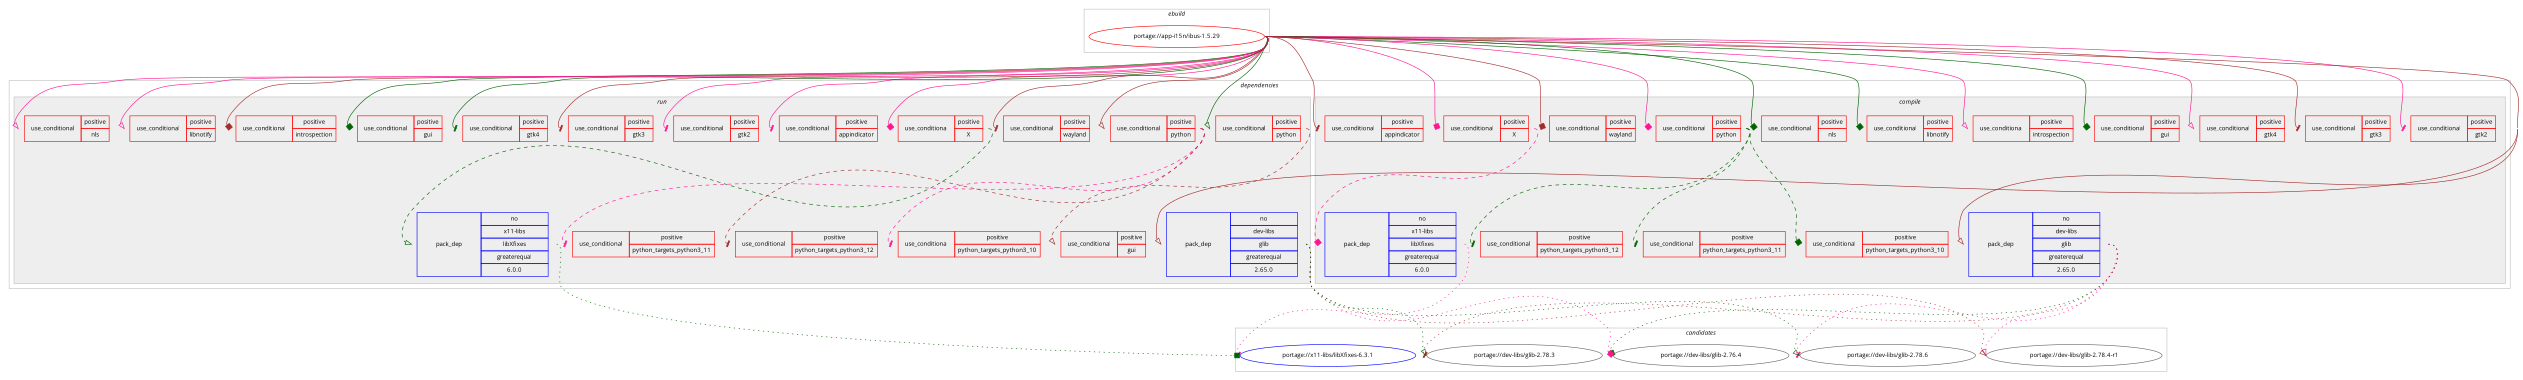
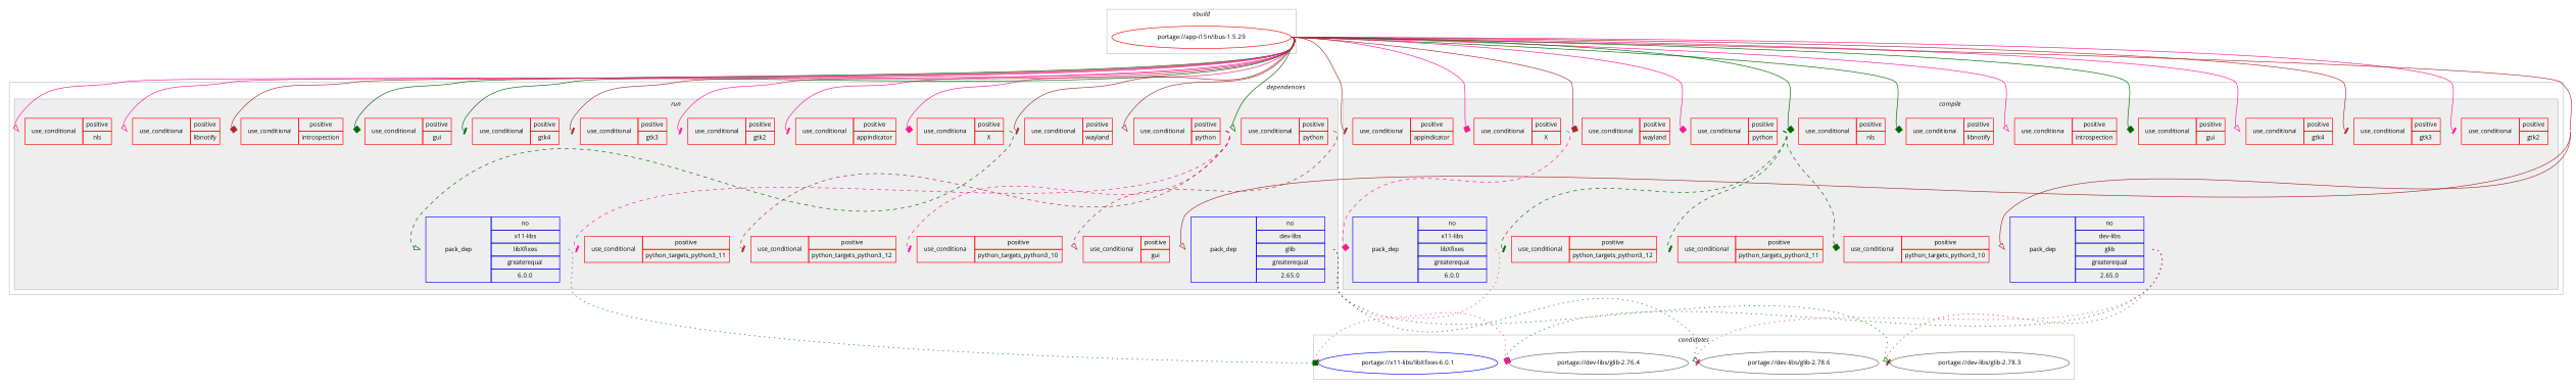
  digraph {
    compound=true
    concentrate=true
    fontname="Open Sans"
    fontsize=10
    newrank=true
    rankdir=TB
    ranksep=1.5
    node [color=red fontname="Open Sans" fontsize=10 shape=none]
    edge [arrowhead=tee color=deeppink fontname="Open Sans" headport=w style=solid tailport=e weight=20]
    n1 [label="portage://app-i15n/ibus-1.5.29" width=4 shape=""]
    n2 [color=blue label=<<TABLE BORDER="0" CELLBORDER="1" CELLSPACING="0" CELLPADDING="4" WIDTH="220"><TR><TD ROWSPAN="6" CELLPADDING="30">pack_dep</TD></TR><TR><TD WIDTH="110">no</TD></TR><TR><TD>x11-libs</TD></TR><TR><TD>libXfixes</TD></TR><TR><TD>greaterequal</TD></TR><TR><TD>6.0.0</TD></TR></TABLE>>]
    n3 [label=<<TABLE BORDER="0" CELLBORDER="1" CELLSPACING="0" CELLPADDING="4"><TR><TD ROWSPAN="3" CELLPADDING="10">use_conditional</TD></TR><TR><TD>positive</TD></TR><TR><TD>X</TD></TR></TABLE>>]
    n4 [label=<<TABLE BORDER="0" CELLBORDER="1" CELLSPACING="0" CELLPADDING="4"><TR><TD ROWSPAN="3" CELLPADDING="10">use_conditional</TD></TR><TR><TD>positive</TD></TR><TR><TD>appindicator</TD></TR></TABLE>>]
    n5 [label=<<TABLE BORDER="0" CELLBORDER="1" CELLSPACING="0" CELLPADDING="4"><TR><TD ROWSPAN="3" CELLPADDING="10">use_conditional</TD></TR><TR><TD>positive</TD></TR><TR><TD>gtk2</TD></TR></TABLE>>]
    n6 [label=<<TABLE BORDER="0" CELLBORDER="1" CELLSPACING="0" CELLPADDING="4"><TR><TD ROWSPAN="3" CELLPADDING="10">use_conditional</TD></TR><TR><TD>positive</TD></TR><TR><TD>gtk3</TD></TR></TABLE>>]
    n7 [label=<<TABLE BORDER="0" CELLBORDER="1" CELLSPACING="0" CELLPADDING="4"><TR><TD ROWSPAN="3" CELLPADDING="10">use_conditional</TD></TR><TR><TD>positive</TD></TR><TR><TD>gtk4</TD></TR></TABLE>>]
    n8 [label=<<TABLE BORDER="0" CELLBORDER="1" CELLSPACING="0" CELLPADDING="4"><TR><TD ROWSPAN="3" CELLPADDING="10">use_conditional</TD></TR><TR><TD>positive</TD></TR><TR><TD>gui</TD></TR></TABLE>>]
    n9 [label=<<TABLE BORDER="0" CELLBORDER="1" CELLSPACING="0" CELLPADDING="4"><TR><TD ROWSPAN="3" CELLPADDING="10">use_conditional</TD></TR><TR><TD>positive</TD></TR><TR><TD>introspection</TD></TR></TABLE>>]
    n10 [label=<<TABLE BORDER="0" CELLBORDER="1" CELLSPACING="0" CELLPADDING="4"><TR><TD ROWSPAN="3" CELLPADDING="10">use_conditional</TD></TR><TR><TD>positive</TD></TR><TR><TD>libnotify</TD></TR></TABLE>>]
    n11 [label=<<TABLE BORDER="0" CELLBORDER="1" CELLSPACING="0" CELLPADDING="4"><TR><TD ROWSPAN="3" CELLPADDING="10">use_conditional</TD></TR><TR><TD>positive</TD></TR><TR><TD>nls</TD></TR></TABLE>>]
    n12 [label=<<TABLE BORDER="0" CELLBORDER="1" CELLSPACING="0" CELLPADDING="4"><TR><TD ROWSPAN="3" CELLPADDING="10">use_conditional</TD></TR><TR><TD>positive</TD></TR><TR><TD>python_targets_python3_11</TD></TR></TABLE>>]
    n13 [label=<<TABLE BORDER="0" CELLBORDER="1" CELLSPACING="0" CELLPADDING="4"><TR><TD ROWSPAN="3" CELLPADDING="10">use_conditional</TD></TR><TR><TD>positive</TD></TR><TR><TD>python_targets_python3_10</TD></TR></TABLE>>]
    n14 [label=<<TABLE BORDER="0" CELLBORDER="1" CELLSPACING="0" CELLPADDING="4"><TR><TD ROWSPAN="3" CELLPADDING="10">use_conditional</TD></TR><TR><TD>positive</TD></TR><TR><TD>python_targets_python3_12</TD></TR></TABLE>>]
    n15 [label=<<TABLE BORDER="0" CELLBORDER="1" CELLSPACING="0" CELLPADDING="4"><TR><TD ROWSPAN="3" CELLPADDING="10">use_conditional</TD></TR><TR><TD>positive</TD></TR><TR><TD>python</TD></TR></TABLE>>]
    n16 [label=<<TABLE BORDER="0" CELLBORDER="1" CELLSPACING="0" CELLPADDING="4"><TR><TD ROWSPAN="3" CELLPADDING="10">use_conditional</TD></TR><TR><TD>positive</TD></TR><TR><TD>wayland</TD></TR></TABLE>>]
    n17 [color=blue label=<<TABLE BORDER="0" CELLBORDER="1" CELLSPACING="0" CELLPADDING="4" WIDTH="220"><TR><TD ROWSPAN="6" CELLPADDING="30">pack_dep</TD></TR><TR><TD WIDTH="110">no</TD></TR><TR><TD>dev-libs</TD></TR><TR><TD>glib</TD></TR><TR><TD>greaterequal</TD></TR><TR><TD>2.65.0</TD></TR></TABLE>>]
    n18 [color=blue label=<<TABLE BORDER="0" CELLBORDER="1" CELLSPACING="0" CELLPADDING="4" WIDTH="220"><TR><TD ROWSPAN="6" CELLPADDING="30">pack_dep</TD></TR><TR><TD WIDTH="110">no</TD></TR><TR><TD>x11-libs</TD></TR><TR><TD>libXfixes</TD></TR><TR><TD>greaterequal</TD></TR><TR><TD>6.0.0</TD></TR></TABLE>>]
    n19 [label=<<TABLE BORDER="0" CELLBORDER="1" CELLSPACING="0" CELLPADDING="4"><TR><TD ROWSPAN="3" CELLPADDING="10">use_conditional</TD></TR><TR><TD>positive</TD></TR><TR><TD>X</TD></TR></TABLE>>]
    n20 [label=<<TABLE BORDER="0" CELLBORDER="1" CELLSPACING="0" CELLPADDING="4"><TR><TD ROWSPAN="3" CELLPADDING="10">use_conditional</TD></TR><TR><TD>positive</TD></TR><TR><TD>appindicator</TD></TR></TABLE>>]
    n21 [label=<<TABLE BORDER="0" CELLBORDER="1" CELLSPACING="0" CELLPADDING="4"><TR><TD ROWSPAN="3" CELLPADDING="10">use_conditional</TD></TR><TR><TD>positive</TD></TR><TR><TD>gtk2</TD></TR></TABLE>>]
    n22 [label=<<TABLE BORDER="0" CELLBORDER="1" CELLSPACING="0" CELLPADDING="4"><TR><TD ROWSPAN="3" CELLPADDING="10">use_conditional</TD></TR><TR><TD>positive</TD></TR><TR><TD>gtk3</TD></TR></TABLE>>]
    n23 [label=<<TABLE BORDER="0" CELLBORDER="1" CELLSPACING="0" CELLPADDING="4"><TR><TD ROWSPAN="3" CELLPADDING="10">use_conditional</TD></TR><TR><TD>positive</TD></TR><TR><TD>gtk4</TD></TR></TABLE>>]
    n24 [label=<<TABLE BORDER="0" CELLBORDER="1" CELLSPACING="0" CELLPADDING="4"><TR><TD ROWSPAN="3" CELLPADDING="10">use_conditional</TD></TR><TR><TD>positive</TD></TR><TR><TD>gui</TD></TR></TABLE>>]
    n25 [label=<<TABLE BORDER="0" CELLBORDER="1" CELLSPACING="0" CELLPADDING="4"><TR><TD ROWSPAN="3" CELLPADDING="10">use_conditional</TD></TR><TR><TD>positive</TD></TR><TR><TD>introspection</TD></TR></TABLE>>]
    n26 [label=<<TABLE BORDER="0" CELLBORDER="1" CELLSPACING="0" CELLPADDING="4"><TR><TD ROWSPAN="3" CELLPADDING="10">use_conditional</TD></TR><TR><TD>positive</TD></TR><TR><TD>libnotify</TD></TR></TABLE>>]
    n27 [label=<<TABLE BORDER="0" CELLBORDER="1" CELLSPACING="0" CELLPADDING="4"><TR><TD ROWSPAN="3" CELLPADDING="10">use_conditional</TD></TR><TR><TD>positive</TD></TR><TR><TD>nls</TD></TR></TABLE>>]
    n28 [label=<<TABLE BORDER="0" CELLBORDER="1" CELLSPACING="0" CELLPADDING="4"><TR><TD ROWSPAN="3" CELLPADDING="10">use_conditional</TD></TR><TR><TD>positive</TD></TR><TR><TD>gui</TD></TR></TABLE>>]
    n29 [label=<<TABLE BORDER="0" CELLBORDER="1" CELLSPACING="0" CELLPADDING="4"><TR><TD ROWSPAN="3" CELLPADDING="10">use_conditional</TD></TR><TR><TD>positive</TD></TR><TR><TD>python</TD></TR></TABLE>>]
    n30 [label=<<TABLE BORDER="0" CELLBORDER="1" CELLSPACING="0" CELLPADDING="4"><TR><TD ROWSPAN="3" CELLPADDING="10">use_conditional</TD></TR><TR><TD>positive</TD></TR><TR><TD>python_targets_python3_10</TD></TR></TABLE>>]
    n31 [label=<<TABLE BORDER="0" CELLBORDER="1" CELLSPACING="0" CELLPADDING="4"><TR><TD ROWSPAN="3" CELLPADDING="10">use_conditional</TD></TR><TR><TD>positive</TD></TR><TR><TD>python_targets_python3_11</TD></TR></TABLE>>]
    n32 [label=<<TABLE BORDER="0" CELLBORDER="1" CELLSPACING="0" CELLPADDING="4"><TR><TD ROWSPAN="3" CELLPADDING="10">use_conditional</TD></TR><TR><TD>positive</TD></TR><TR><TD>python_targets_python3_12</TD></TR></TABLE>>]
    n33 [label=<<TABLE BORDER="0" CELLBORDER="1" CELLSPACING="0" CELLPADDING="4"><TR><TD ROWSPAN="3" CELLPADDING="10">use_conditional</TD></TR><TR><TD>positive</TD></TR><TR><TD>python</TD></TR></TABLE>>]
    n34 [label=<<TABLE BORDER="0" CELLBORDER="1" CELLSPACING="0" CELLPADDING="4"><TR><TD ROWSPAN="3" CELLPADDING="10">use_conditional</TD></TR><TR><TD>positive</TD></TR><TR><TD>wayland</TD></TR></TABLE>>]
    n35 [color=blue label=<<TABLE BORDER="0" CELLBORDER="1" CELLSPACING="0" CELLPADDING="4" WIDTH="220"><TR><TD ROWSPAN="6" CELLPADDING="30">pack_dep</TD></TR><TR><TD WIDTH="110">no</TD></TR><TR><TD>dev-libs</TD></TR><TR><TD>glib</TD></TR><TR><TD>greaterequal</TD></TR><TR><TD>2.65.0</TD></TR></TABLE>>]
-   n36 [color=blue label="portage://x11-libs/libXfixes-6.3.1" width=4 shape=""]
+   n36 [color=blue label="portage://x11-libs/libXfixes-6.0.1" width=4 shape=""]
    n37 [color=gray40 label="portage://dev-libs/glib-2.76.4" width=4 shape=""]
    n38 [color=gray40 label="portage://dev-libs/glib-2.78.3" width=4 shape=""]
-   n39 [color=gray40 label="portage://dev-libs/glib-2.78.4-r1" width=4 shape=""]
    n40 [color=gray40 label="portage://dev-libs/glib-2.78.6" width=4 shape=""]
    subgraph cluster_1 {
      color=gray
      label=<<i>ebuild</i>>
      rank=same
      n1
    }
    subgraph cluster_2 {
      color=gray
      label=<<i>dependencies</i>>
      subgraph cluster_3 {
        color=gray
        fillcolor="#eeeeee"
        label=<<i>compile</i>>
        style=filled
        subgraph sub_4 {
          color=gray
          fillcolor="#eeeeee"
          label=<<i>compile</i>>
          style=filled
          n3
          subgraph sub_5 {
            color=gray
            fillcolor="#eeeeee"
            label=<<i>compile</i>>
            style=filled
            n2
          }
        }
        subgraph sub_6 {
          color=gray
          fillcolor="#eeeeee"
          label=<<i>compile</i>>
          style=filled
          n4
        }
        subgraph sub_7 {
          color=gray
          fillcolor="#eeeeee"
          label=<<i>compile</i>>
          style=filled
          n5
        }
        subgraph sub_8 {
          color=gray
          fillcolor="#eeeeee"
          label=<<i>compile</i>>
          style=filled
          n6
        }
        subgraph sub_9 {
          color=gray
          fillcolor="#eeeeee"
          label=<<i>compile</i>>
          style=filled
          n7
        }
        subgraph sub_10 {
          color=gray
          fillcolor="#eeeeee"
          label=<<i>compile</i>>
          style=filled
          n8
        }
        subgraph sub_11 {
          color=gray
          fillcolor="#eeeeee"
          label=<<i>compile</i>>
          style=filled
          n9
        }
        subgraph sub_12 {
          color=gray
          fillcolor="#eeeeee"
          label=<<i>compile</i>>
          style=filled
          n10
        }
        subgraph sub_13 {
          color=gray
          fillcolor="#eeeeee"
          label=<<i>compile</i>>
          style=filled
          n11
        }
        subgraph sub_14 {
          color=gray
          fillcolor="#eeeeee"
          label=<<i>compile</i>>
          style=filled
          n15
          subgraph sub_15 {
            color=gray
            fillcolor="#eeeeee"
            label=<<i>compile</i>>
            style=filled
            n12
          }
          subgraph sub_16 {
            color=gray
            fillcolor="#eeeeee"
            label=<<i>compile</i>>
            style=filled
            n13
          }
          subgraph sub_17 {
            color=gray
            fillcolor="#eeeeee"
            label=<<i>compile</i>>
            style=filled
            n14
          }
        }
        subgraph sub_18 {
          color=gray
          fillcolor="#eeeeee"
          label=<<i>compile</i>>
          style=filled
          n16
        }
        subgraph sub_19 {
          color=gray
          fillcolor="#eeeeee"
          label=<<i>compile</i>>
          style=filled
          n17
        }
      }
      subgraph cluster_20 {
        color=gray
        fillcolor="#eeeeee"
        label=<<i>compile and run</i>>
        style=filled
      }
      subgraph cluster_21 {
        color=gray
        fillcolor="#eeeeee"
        label=<<i>run</i>>
        style=filled
        subgraph sub_22 {
          color=gray
          fillcolor="#eeeeee"
          label=<<i>run</i>>
          style=filled
          n19
          subgraph sub_23 {
            color=gray
            fillcolor="#eeeeee"
            label=<<i>run</i>>
            style=filled
            n18
          }
        }
        subgraph sub_24 {
          color=gray
          fillcolor="#eeeeee"
          label=<<i>run</i>>
          style=filled
          n20
        }
        subgraph sub_25 {
          color=gray
          fillcolor="#eeeeee"
          label=<<i>run</i>>
          style=filled
          n21
        }
        subgraph sub_26 {
          color=gray
          fillcolor="#eeeeee"
          label=<<i>run</i>>
          style=filled
          n22
        }
        subgraph sub_27 {
          color=gray
          fillcolor="#eeeeee"
          label=<<i>run</i>>
          style=filled
          n23
        }
        subgraph sub_28 {
          color=gray
          fillcolor="#eeeeee"
          label=<<i>run</i>>
          style=filled
          n24
        }
        subgraph sub_29 {
          color=gray
          fillcolor="#eeeeee"
          label=<<i>run</i>>
          style=filled
          n25
        }
        subgraph sub_30 {
          color=gray
          fillcolor="#eeeeee"
          label=<<i>run</i>>
          style=filled
          n26
        }
        subgraph sub_31 {
          color=gray
          fillcolor="#eeeeee"
          label=<<i>run</i>>
          style=filled
          n27
        }
        subgraph sub_32 {
          color=gray
          fillcolor="#eeeeee"
          label=<<i>run</i>>
          style=filled
          n29
          subgraph sub_33 {
            color=gray
            fillcolor="#eeeeee"
            label=<<i>run</i>>
            style=filled
            n28
          }
        }
        subgraph sub_34 {
          color=gray
          fillcolor="#eeeeee"
          label=<<i>run</i>>
          style=filled
          n33
          subgraph sub_35 {
            color=gray
            fillcolor="#eeeeee"
            label=<<i>run</i>>
            style=filled
            n30
          }
          subgraph sub_36 {
            color=gray
            fillcolor="#eeeeee"
            label=<<i>run</i>>
            style=filled
            n31
          }
          subgraph sub_37 {
            color=gray
            fillcolor="#eeeeee"
            label=<<i>run</i>>
            style=filled
            n32
          }
        }
        subgraph sub_38 {
          color=gray
          fillcolor="#eeeeee"
          label=<<i>run</i>>
          style=filled
          n34
        }
        subgraph sub_39 {
          color=gray
          fillcolor="#eeeeee"
          label=<<i>run</i>>
          style=filled
          n35
        }
      }
    }
    subgraph cluster_40 {
      color=gray
      label=<<i>candidates</i>>
      rank=same
      subgraph sub_41 {
        color=black
        label=<<i>candidates</i>>
        nodesep=1
        rank=same
        n36
      }
      subgraph sub_42 {
        color=black
        label=<<i>candidates</i>>
        nodesep=1
        rank=same
        n36
      }
      subgraph sub_43 {
        color=black
        label=<<i>candidates</i>>
        nodesep=1
        rank=same
        n37
        n38
-       n39
        n40
      }
      subgraph sub_44 {
        color=black
        label=<<i>candidates</i>>
        nodesep=1
        rank=same
        n37
        n38
-       n39
        n40
      }
    }
    n1 -> n3 [arrowhead=box]
    n1 -> n4 [color=brown]
    n1 -> n5
    n1 -> n6 [color=brown]
    n1 -> n7 [arrowhead=onormal]
    n1 -> n8 [arrowhead=box color=darkgreen]
    n1 -> n9 [arrowhead=onormal]
    n1 -> n10 [arrowhead=box color=darkgreen]
    n1 -> n11 [arrowhead=box color=darkgreen]
    n1 -> n15 [arrowhead=box]
    n1 -> n16 [arrowhead=box color=brown]
    n1 -> n17 [arrowhead=onormal color=brown]
    n1 -> n19 [arrowhead=box]
    n1 -> n20
    n1 -> n21
    n1 -> n22 [color=brown]
    n1 -> n23 [color=darkgreen]
    n1 -> n24 [arrowhead=box color=darkgreen]
    n1 -> n25 [arrowhead=box color=brown]
    n1 -> n26 [arrowhead=onormal]
    n1 -> n27 [arrowhead=onormal]
    n1 -> n29 [arrowhead=onormal color=darkgreen]
    n1 -> n33 [arrowhead=onormal color=brown]
    n1 -> n34 [color=brown]
    n1 -> n35 [arrowhead=onormal color=brown]
    n2 -> n36 [style=dotted weight=100]
    n3 -> n2 [arrowhead=box style=dashed]
    n15 -> n12 [color=darkgreen style=dashed]
    n15 -> n13 [arrowhead=box color=darkgreen style=dashed]
    n15 -> n14 [color=darkgreen style=dashed]
    n17 -> n37 [arrowhead=box color=darkgreen style=dotted weight=100]
    n17 -> n38 [color=brown style=dotted weight=100]
-   n17 -> n39 [arrowhead=onormal style=dotted weight=100]
    n17 -> n40 [style=dotted weight=100]
    n18 -> n36 [arrowhead=box color=darkgreen style=dotted weight=100]
    n19 -> n18 [arrowhead=onormal color=darkgreen style=dashed]
    n29 -> n28 [arrowhead=onormal color=brown style=dashed]
    n33 -> n30 [style=dashed]
    n33 -> n31 [style=dashed]
    n33 -> n32 [color=brown style=dashed]
    n35 -> n37 [arrowhead=box style=dotted weight=100]
    n35 -> n38 [arrowhead=onormal color=darkgreen style=dotted weight=100]
-   n35 -> n39 [arrowhead=onormal color=brown style=dotted weight=100]
    n35 -> n40 [arrowhead=onormal color=darkgreen style=dotted weight=100]
  }
